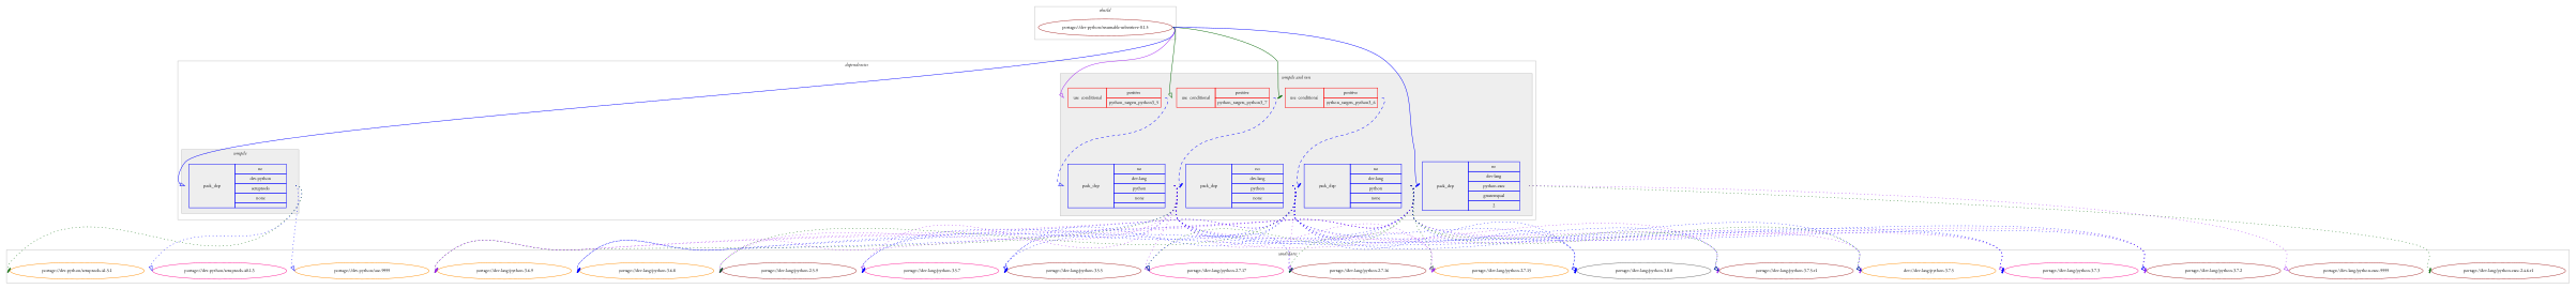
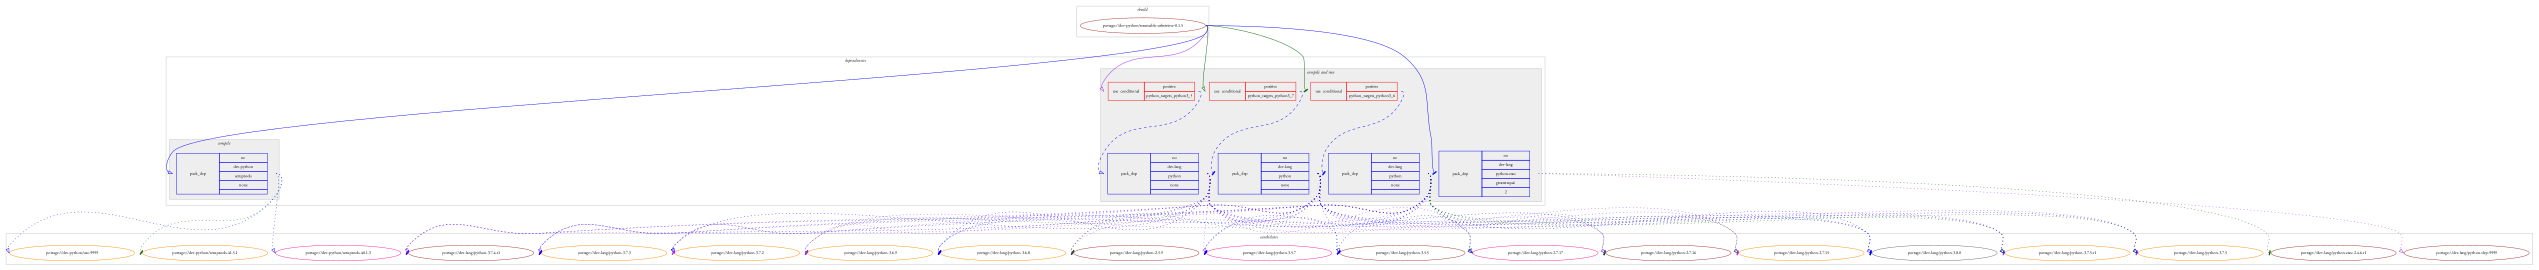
  digraph {
    compound=true
    concentrate=true
    fontname="EB Garamond"
    fontsize=10
    newrank=true
    rankdir=TB
    ranksep=1.5
    node [color=brown fontname="EB Garamond" fontsize=10]
    edge [arrowhead=tee color=blue fontname="EB Garamond" headport=w style=dotted tailport=e weight=100]
    n1 [label="portage://dev-python/resumable-urlretrieve-0.1.5" width=4]
    n2 [color=blue label=<<TABLE BORDER="0" CELLBORDER="1" CELLSPACING="0" CELLPADDING="4" WIDTH="220"><TR><TD ROWSPAN="6" CELLPADDING="30">pack_dep</TD></TR><TR><TD WIDTH="110">no</TD></TR><TR><TD>dev-python</TD></TR><TR><TD>setuptools</TD></TR><TR><TD>none</TD></TR><TR><TD></TD></TR></TABLE>> shape=none]
    n3 [color=blue label=<<TABLE BORDER="0" CELLBORDER="1" CELLSPACING="0" CELLPADDING="4" WIDTH="220"><TR><TD ROWSPAN="6" CELLPADDING="30">pack_dep</TD></TR><TR><TD WIDTH="110">no</TD></TR><TR><TD>dev-lang</TD></TR><TR><TD>python</TD></TR><TR><TD>none</TD></TR><TR><TD></TD></TR></TABLE>> shape=none]
    n4 [color=red label=<<TABLE BORDER="0" CELLBORDER="1" CELLSPACING="0" CELLPADDING="4"><TR><TD ROWSPAN="3" CELLPADDING="10">use_conditional</TD></TR><TR><TD>positive</TD></TR><TR><TD>python_targets_python3_5</TD></TR></TABLE>> shape=none]
    n5 [color=blue label=<<TABLE BORDER="0" CELLBORDER="1" CELLSPACING="0" CELLPADDING="4" WIDTH="220"><TR><TD ROWSPAN="6" CELLPADDING="30">pack_dep</TD></TR><TR><TD WIDTH="110">no</TD></TR><TR><TD>dev-lang</TD></TR><TR><TD>python</TD></TR><TR><TD>none</TD></TR><TR><TD></TD></TR></TABLE>> shape=none]
    n6 [color=red label=<<TABLE BORDER="0" CELLBORDER="1" CELLSPACING="0" CELLPADDING="4"><TR><TD ROWSPAN="3" CELLPADDING="10">use_conditional</TD></TR><TR><TD>positive</TD></TR><TR><TD>python_targets_python3_6</TD></TR></TABLE>> shape=none]
    n7 [color=blue label=<<TABLE BORDER="0" CELLBORDER="1" CELLSPACING="0" CELLPADDING="4" WIDTH="220"><TR><TD ROWSPAN="6" CELLPADDING="30">pack_dep</TD></TR><TR><TD WIDTH="110">no</TD></TR><TR><TD>dev-lang</TD></TR><TR><TD>python</TD></TR><TR><TD>none</TD></TR><TR><TD></TD></TR></TABLE>> shape=none]
    n8 [color=red label=<<TABLE BORDER="0" CELLBORDER="1" CELLSPACING="0" CELLPADDING="4"><TR><TD ROWSPAN="3" CELLPADDING="10">use_conditional</TD></TR><TR><TD>positive</TD></TR><TR><TD>python_targets_python3_7</TD></TR></TABLE>> shape=none]
    n9 [color=blue label=<<TABLE BORDER="0" CELLBORDER="1" CELLSPACING="0" CELLPADDING="4" WIDTH="220"><TR><TD ROWSPAN="6" CELLPADDING="30">pack_dep</TD></TR><TR><TD WIDTH="110">no</TD></TR><TR><TD>dev-lang</TD></TR><TR><TD>python-exec</TD></TR><TR><TD>greaterequal</TD></TR><TR><TD>2</TD></TR></TABLE>> shape=none]
    n10 [color=darkorange label="portage://dev-lang/python-2.7.15" width=4]
    n11 [label="portage://dev-lang/python-2.7.16" width=4]
    n12 [color=deeppink label="portage://dev-lang/python-2.7.17" width=4]
    n13 [label="portage://dev-lang/python-3.5.5" width=4]
    n14 [color=deeppink label="portage://dev-lang/python-3.5.7" width=4]
    n15 [label="portage://dev-lang/python-2.5.9" width=4]
    n16 [color=darkorange label="portage://dev-lang/python-3.6.8" width=4]
    n17 [color=darkorange label="portage://dev-lang/python-3.6.9" width=4]
-   n18 [label="portage://dev-lang/python-3.7.2" width=4]
-   n19 [color=deeppink label="portage://dev-lang/python-3.7.3" width=4]
-   n21 [color=darkorange label="dev://dev-lang/python-3.7.5" width=4]
-   n22 [label="portage://dev-lang/python-3.7.5-r1" width=4]
+   n18 [color=darkorange label="portage://dev-lang/python-3.7.2" width=4]
+   n19 [color=darkorange label="portage://dev-lang/python-3.7.3" width=4]
+   n20 [label="portage://dev-lang/python-3.7.4-r1" width=4]
+   n21 [color=darkorange label="portage://dev-lang/python-3.7.5" width=4]
+   n22 [color=darkorange label="portage://dev-lang/python-3.7.5-r1" width=4]
    n23 [color=gray40 label="portage://dev-lang/python-3.8.0" width=4]
    n24 [color=deeppink label="portage://dev-python/setuptools-40.1.3" width=4]
    n25 [color=darkorange label="portage://dev-python/setuptools-41.5.1" width=4]
    n26 [color=darkorange label="portage://dev-python/use-9999" width=4]
    n27 [label="portage://dev-lang/python-exec-2.4.6-r1" width=4]
-   n28 [label="portage://dev-lang/python-exec-9999" width=4]
+   n28 [label="portage://dev-lang/python-dep-9999" width=4]
    subgraph cluster_1 {
      color=gray
      label=<<i>ebuild</i>>
      rank=same
      n1
    }
    subgraph cluster_2 {
      color=gray
      label=<<i>dependencies</i>>
      subgraph cluster_3 {
        color=gray
        fillcolor="#eeeeee"
        label=<<i>compile</i>>
        style=filled
        subgraph sub_4 {
          color=gray
          fillcolor="#eeeeee"
          label=<<i>compile</i>>
          style=filled
          n2
        }
      }
      subgraph cluster_5 {
        color=gray
        fillcolor="#eeeeee"
        label=<<i>compile and run</i>>
        style=filled
        subgraph sub_6 {
          color=gray
          fillcolor="#eeeeee"
          label=<<i>compile and run</i>>
          style=filled
          n4
          subgraph sub_7 {
            color=gray
            fillcolor="#eeeeee"
            label=<<i>compile and run</i>>
            style=filled
            n3
          }
        }
        subgraph sub_8 {
          color=gray
          fillcolor="#eeeeee"
          label=<<i>compile and run</i>>
          style=filled
          n6
          subgraph sub_9 {
            color=gray
            fillcolor="#eeeeee"
            label=<<i>compile and run</i>>
            style=filled
            n5
          }
        }
        subgraph sub_10 {
          color=gray
          fillcolor="#eeeeee"
          label=<<i>compile and run</i>>
          style=filled
          n8
          subgraph sub_11 {
            color=gray
            fillcolor="#eeeeee"
            label=<<i>compile and run</i>>
            style=filled
            n7
          }
        }
        subgraph sub_12 {
          color=gray
          fillcolor="#eeeeee"
          label=<<i>compile and run</i>>
          style=filled
          n9
        }
      }
      subgraph cluster_13 {
        color=gray
        fillcolor="#eeeeee"
        label=<<i>run</i>>
        style=filled
      }
    }
    subgraph cluster_14 {
      color=gray
      label=<<i>candidates</i>>
      rank=same
      subgraph sub_15 {
        color=black
        label=<<i>candidates</i>>
        nodesep=1
        rank=same
        n10
        n11
        n12
        n13
        n14
        n15
        n16
        n17
        n18
        n19
+       n20
        n21
        n22
        n23
      }
      subgraph sub_16 {
        color=black
        label=<<i>candidates</i>>
        nodesep=1
        rank=same
        n24
        n25
        n26
      }
      subgraph sub_17 {
        color=black
        label=<<i>candidates</i>>
        nodesep=1
        rank=same
        n10
        n11
        n12
        n13
        n14
        n15
        n16
        n17
        n18
        n19
+       n20
        n21
        n22
        n23
      }
      subgraph sub_18 {
        color=black
        label=<<i>candidates</i>>
        nodesep=1
        rank=same
        n10
        n11
        n12
        n13
        n14
        n15
        n16
        n17
        n18
        n19
+       n20
        n21
        n22
        n23
      }
      subgraph sub_19 {
        color=black
        label=<<i>candidates</i>>
        nodesep=1
        rank=same
        n27
        n28
      }
    }
    n1 -> n2 [arrowhead=onormal style=solid weight=20]
    n1 -> n4 [arrowhead=onormal color=purple style=solid weight=20]
    n1 -> n6 [color=darkgreen style=solid weight=20]
    n1 -> n8 [arrowhead=onormal color=darkgreen style=solid weight=20]
    n1 -> n9 [style=solid weight=20]
    n2 -> n24 [arrowhead=onormal]
    n2 -> n25 [color=darkgreen]
    n2 -> n26 [arrowhead=onormal]
    n3 -> n10 [arrowhead=onormal color=purple]
    n3 -> n11
    n3 -> n12 [arrowhead=onormal color=purple]
    n3 -> n13
    n3 -> n14 [arrowhead=onormal color=purple]
    n3 -> n15 [color=purple]
    n3 -> n16
    n3 -> n17 [color=darkgreen]
    n3 -> n18 [arrowhead=onormal]
    n3 -> n19
+   n3 -> n20 [color=purple]
    n3 -> n21 [color=purple]
    n3 -> n22 [color=purple]
    n3 -> n23
    n4 -> n3 [arrowhead=onormal style=dashed weight=20]
    n5 -> n10 [arrowhead=onormal color=darkgreen]
    n5 -> n11 [color=darkgreen]
    n5 -> n12 [arrowhead=onormal color=darkgreen]
    n5 -> n13 [arrowhead=onormal]
    n5 -> n14
    n5 -> n15 [color=purple]
    n5 -> n16
    n5 -> n17 [color=purple]
    n5 -> n18 [arrowhead=onormal]
    n5 -> n19 [arrowhead=onormal color=purple]
+   n5 -> n20
    n5 -> n21 [arrowhead=onormal color=darkgreen]
    n5 -> n22 [arrowhead=onormal color=darkgreen]
    n5 -> n23 [arrowhead=onormal]
    n6 -> n5 [style=dashed weight=20]
    n7 -> n10 [color=purple]
    n7 -> n11 [arrowhead=onormal color=purple]
    n7 -> n12 [arrowhead=onormal]
    n7 -> n13
    n7 -> n14
    n7 -> n15 [color=darkgreen]
    n7 -> n16
    n7 -> n17 [color=purple]
    n7 -> n18 [color=purple]
    n7 -> n19
+   n7 -> n20 [arrowhead=onormal color=purple]
    n7 -> n21 [arrowhead=onormal]
    n7 -> n22 [arrowhead=onormal]
    n7 -> n23
    n8 -> n7 [style=dashed weight=20]
    n9 -> n27 [color=darkgreen]
    n9 -> n28 [arrowhead=onormal color=purple]
  }
